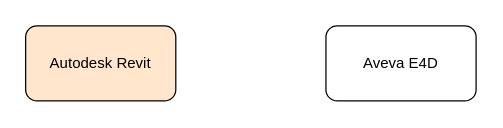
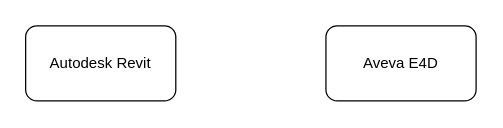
  <mxCell id="0" />
  <mxCell id="1" parent="0" />
- <mxCell id="2" value="Autodesk Revit" style="rounded=1;whiteSpace=wrap;html=1;fillColor=#ffe6cc;" vertex="1" parent="1"><mxGeometry x="20" y="20" width="120" height="60" as="geometry" /></mxCell>
+ <mxCell id="2" value="Autodesk Revit" style="rounded=1;whiteSpace=wrap;html=1;" vertex="1" parent="1"><mxGeometry x="20" y="20" width="120" height="60" as="geometry" /></mxCell>
  <mxCell id="3" value="Aveva E4D" style="rounded=1;whiteSpace=wrap;html=1;" vertex="1" parent="1"><mxGeometry x="260" y="20" width="120" height="60" as="geometry" /></mxCell>
